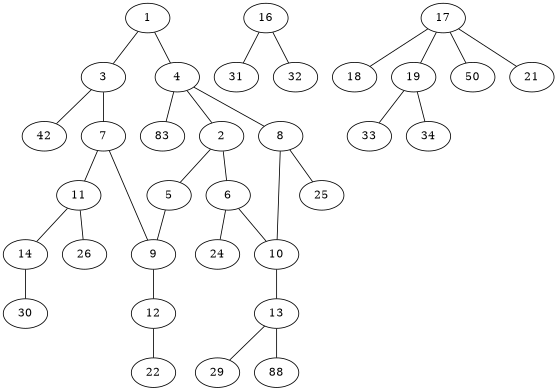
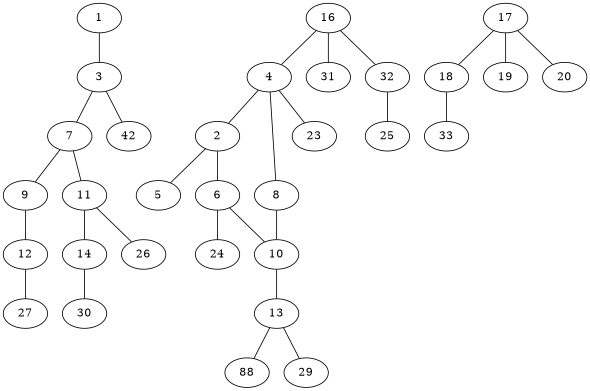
  graph {
    node [chem=H]
    edge [valence=1]
    1 [chem=C]
    3 [chem=C]
    4 [chem=C]
    5 [chem=N]
    2 [chem=C]
    6 [chem=C]
    7 [chem=C]
    n8 [label=42]
    8 [chem=C]
-   23 [label=83]
+   23
    9 [chem=C]
    10 [chem=C]
    24
    11 [chem=C]
    25
    12 [chem=C]
    13 [chem=N]
    14 [chem=C]
    26
-   27 [label=22]
+   27
    n21 [label=88]
    29
    30
    16 [chem=N]
    31
    32
    17 [chem=S]
    18 [chem=O]
    19 [chem=O]
-   20 [chem=O label=50]
-   21 [chem=O]
+   20 [chem=O]
    33
-   34
    1 -- 3 [valence=2]
-   1 -- 4
+   16 -- 4
    3 -- 7
    3 -- n8
    4 -- 2
    4 -- 8 [valence=2]
    4 -- 23
-   5 -- 9
    2 -- 5 [valence=2]
    2 -- 6
    6 -- 10 [valence=2]
    6 -- 24
    7 -- 9 [valence=2]
    7 -- 11
    8 -- 10
-   8 -- 25
+   32 -- 25
    9 -- 12
    10 -- 13
    11 -- 14 [valence=2]
    11 -- 26
    12 -- 27
    13 -- n21
    13 -- 29
    14 -- 30
    16 -- 31
    16 -- 32
    17 -- 18
    17 -- 19
    17 -- 20 [valence=2]
-   17 -- 21 [valence=2]
-   19 -- 33
-   19 -- 34
+   18 -- 33
  }
